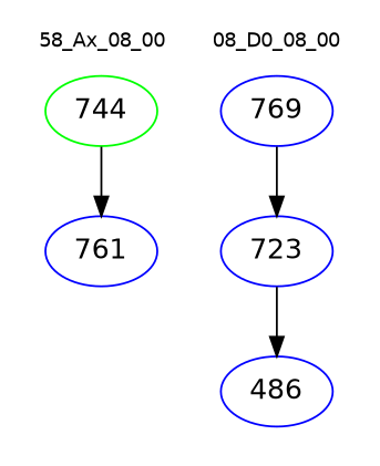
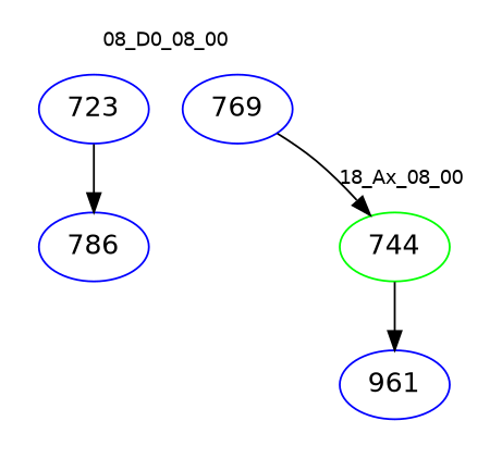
  digraph {
    fontname="DejaVu Sans"
    node [color=blue fontname="DejaVu Sans"]
    edge [color=black fontname="DejaVu Sans"]
    n1 [color=green label=744]
-   n2 [label=761]
+   n2 [label=961]
    n3 [label=769]
    n4 [label=723]
-   n5 [label=486]
+   n5 [label=786]
    subgraph cluster_1 {
      color=white
      fontsize=10
-     label="58_Ax_08_00"
+     label="18_Ax_08_00"
      n1
      n2
    }
    subgraph cluster_2 {
      color=white
      fontsize=10
      label="08_D0_08_00"
      n3
      n4
      n5
    }
    n1 -> n2
-   n3 -> n4
+   n3 -> n1
    n4 -> n5
  }
